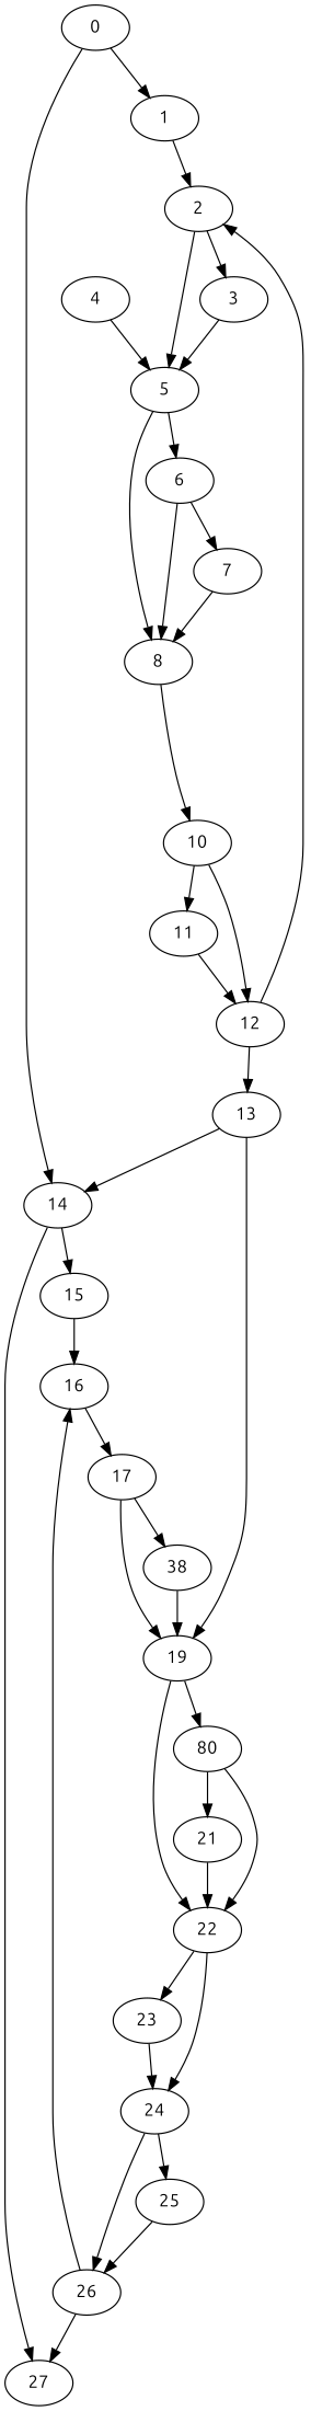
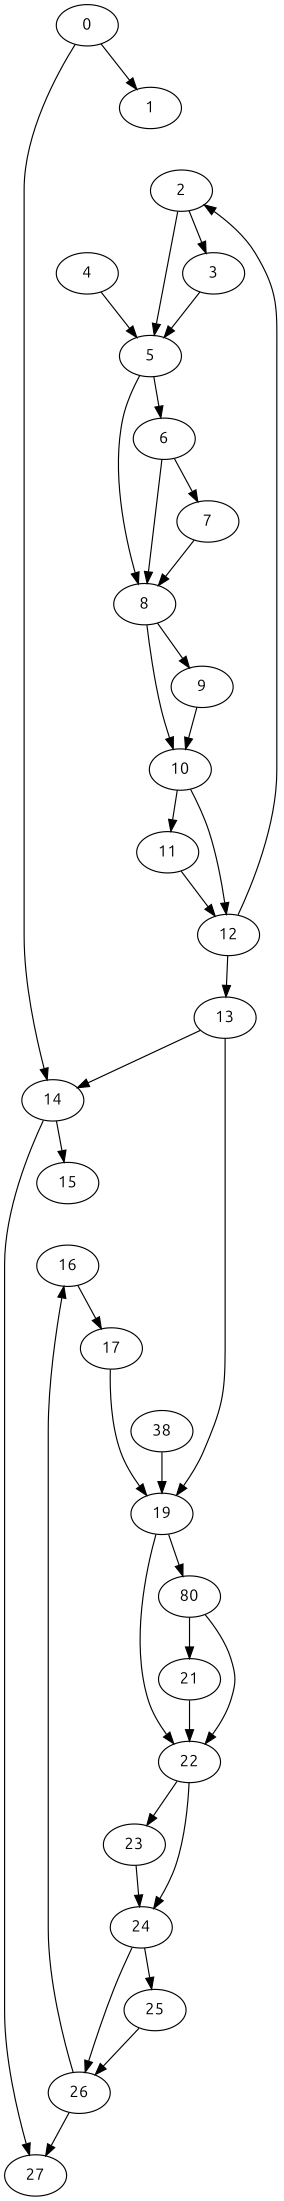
  digraph {
    fontname=Ubuntu
    node [fontname=Ubuntu]
    edge [fontname=Ubuntu]
    0
    1
    14
    2
    15
    27
    3
    5
    6
    8
    4
    7
+   9
    10
    11
    12
    13
    19
    16
    17
    n21 [label=38]
    n22 [label=80]
    22
    21
    23
    24
    25
    26
    0 -> 1
    0 -> 14
-   1 -> 2
    14 -> 15
    14 -> 27
    2 -> 3
    2 -> 5
-   15 -> 16
    3 -> 5
    5 -> 6
    5 -> 8
    6 -> 8
    6 -> 7
+   8 -> 9
    8 -> 10
    4 -> 5
    7 -> 8
+   9 -> 10
    10 -> 11
    10 -> 12
    11 -> 12
    12 -> 2
    12 -> 13
    13 -> 14
    13 -> 19
    19 -> n22
    19 -> 22
    16 -> 17
    17 -> 19
-   17 -> n21
    n21 -> 19
    n22 -> 22
    n22 -> 21
    22 -> 23
    22 -> 24
    21 -> 22
    23 -> 24
    24 -> 25
    24 -> 26
    25 -> 26
    26 -> 27
    26 -> 16
  }
